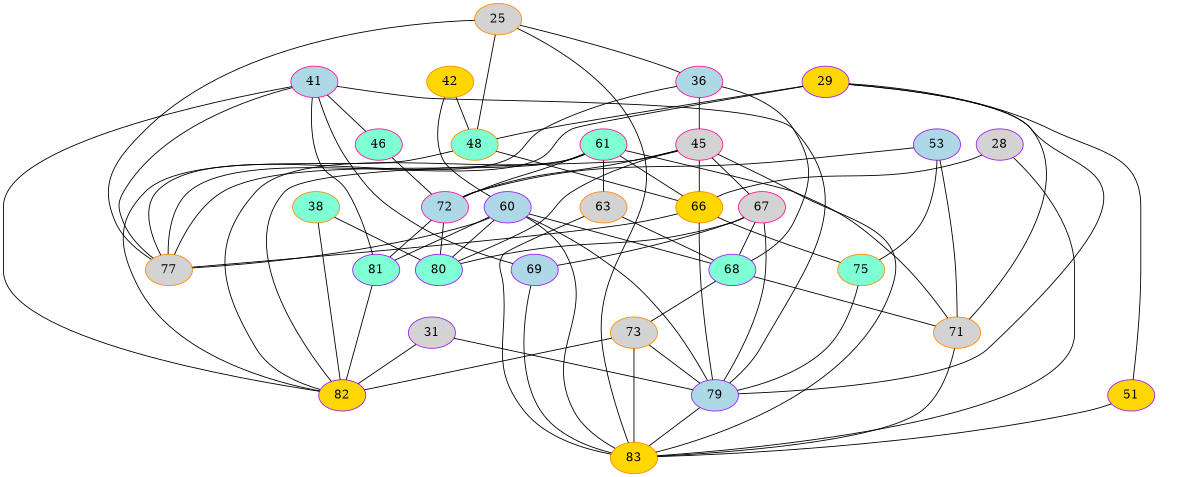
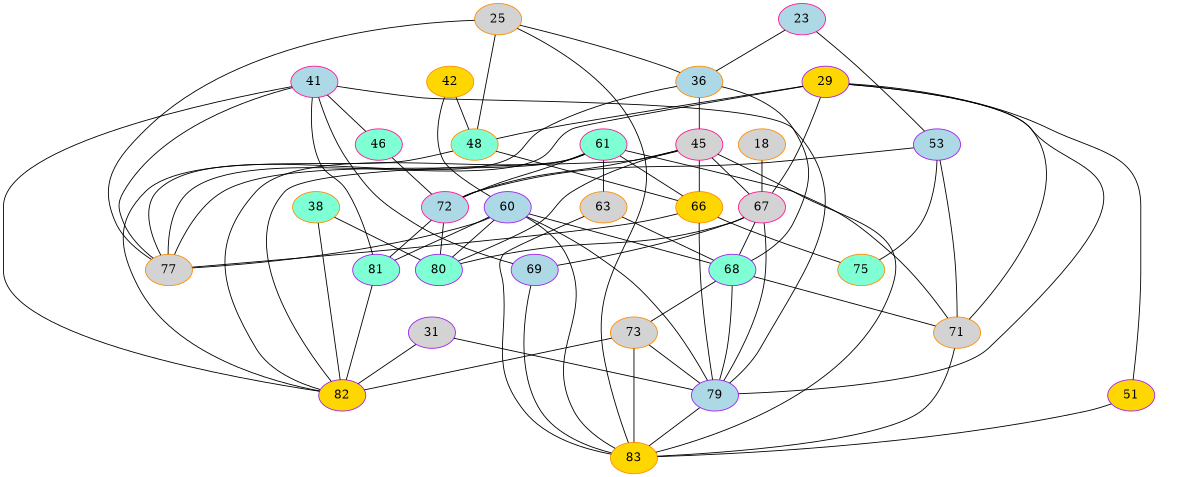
  graph {
    node [color=darkorange fillcolor=lightgrey style=filled]
    67 [color=deeppink super="+21"]
    79 [color=purple fillcolor=lightblue super="+54+74"]
    68 [color=purple fillcolor=aquamarine super="+15+47"]
    80 [color=purple fillcolor=aquamarine super="+32+76"]
    69 [color=purple fillcolor=lightblue super="+46"]
-   36 [color=deeppink fillcolor=lightblue super="+3"]
+   18
+   36 [fillcolor=lightblue super="+3"]
    77 [super="+39+52"]
    45 [color=deeppink super="+8"]
+   23 [color=deeppink fillcolor=lightblue]
    53 [color=purple fillcolor=lightblue]
    71 [super="+56+19"]
    72 [color=deeppink fillcolor=lightblue super="+20+64"]
    75 [fillcolor=aquamarine super="+35"]
    25 [super="+13+5"]
    48 [fillcolor=aquamarine super="+30"]
    83 [fillcolor=gold super="+55+78"]
    66 [fillcolor=gold super="+16+37+6"]
    82 [color=purple fillcolor=gold super="+62+26"]
-   28 [color=purple]
    29 [color=purple fillcolor=gold super="+14"]
    51 [color=purple fillcolor=gold]
    31 [color=purple]
    41 [color=deeppink fillcolor=lightblue]
    n25 [color=deeppink fillcolor=aquamarine label=46]
    81 [color=purple fillcolor=aquamarine super="+58"]
    73
    38 [fillcolor=aquamarine]
    42 [fillcolor=gold]
    60 [color=purple fillcolor=lightblue super="+1+50"]
    61 [color=deeppink fillcolor=aquamarine super="+57"]
    63 [super="+24"]
    67 -- 79
    67 -- 68
    67 -- 80 [weight=3]
    67 -- 69
    79 -- 83
    68 -- 71 [weight=4]
    68 -- 73
    69 -- 83
+   18 -- 67 [weight=2]
    36 -- 68
    36 -- 77
    36 -- 45 [weight=2]
    45 -- 67 [weight=2]
    45 -- 80
    45 -- 72
    45 -- 83 [weight=3]
    45 -- 66 [weight=2]
    45 -- 82
+   23 -- 36
+   23 -- 53
    53 -- 71
    53 -- 72
    53 -- 75 [weight=2]
    71 -- 83
    72 -- 80
    72 -- 81
-   75 -- 79
+   68 -- 79
    25 -- 36
    25 -- 77
    25 -- 48 [weight=3]
    25 -- 83 [weight=2]
    48 -- 66
    48 -- 82
    66 -- 79
    66 -- 77
    66 -- 75
-   28 -- 83
-   28 -- 66
+   29 -- 67
    29 -- 79
    29 -- 77 [weight=2]
    29 -- 71
    29 -- 48 [weight=2]
    29 -- 51
    51 -- 83
    31 -- 79
    31 -- 82
    41 -- 79
    41 -- 69
    41 -- 77
    41 -- 82
    41 -- n25
    41 -- 81
    n25 -- 72
    81 -- 82
    73 -- 79
    73 -- 83 [weight=2]
    73 -- 82 [weight=3]
    38 -- 80
    38 -- 82
    42 -- 48 [weight=2]
    42 -- 60
    60 -- 79 [weight=2]
    60 -- 68 [weight=2]
    60 -- 80 [weight=2]
    60 -- 77 [weight=2]
    60 -- 83 [weight=2]
    60 -- 81 [weight=2]
    61 -- 77
    61 -- 71
    61 -- 72 [weight=2]
    61 -- 66 [weight=2]
    61 -- 82
    61 -- 63
    63 -- 68 [weight=3]
    63 -- 83 [weight=3]
  }
